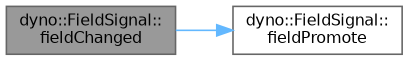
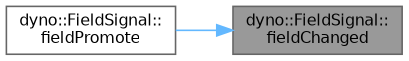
  digraph {
    rankdir=LR
    node [fontname=Helvetica fontsize=10 shape=box style=filled]
    n1 [color=gray40 fillcolor=grey60 fontcolor=black height=0.2 label="dyno::FieldSignal::\lfieldChanged" width=0.4]
    n2 [color=grey40 fillcolor=white height=0.2 label="dyno::FieldSignal::\lfieldPromote" width=0.4]
-   n1 -> n2 [color=steelblue1 fontname=Helvetica fontsize=10 labelfontname=Helvetica labelfontsize=10 style=solid]
+   n2 -> n1 [color=steelblue1 fontname=Helvetica fontsize=10 labelfontname=Helvetica labelfontsize=10 style=solid]
  }
